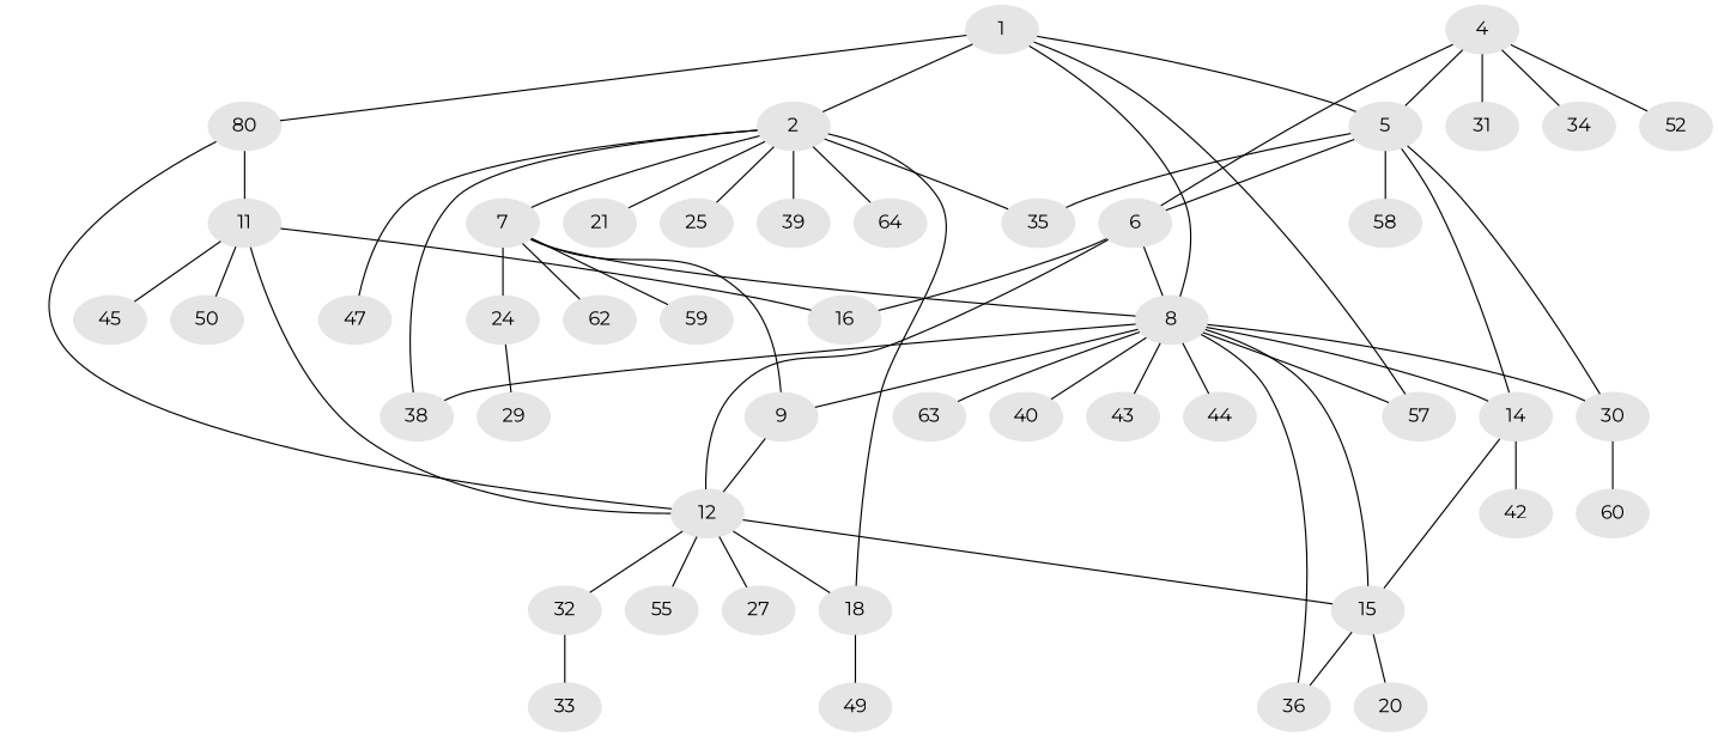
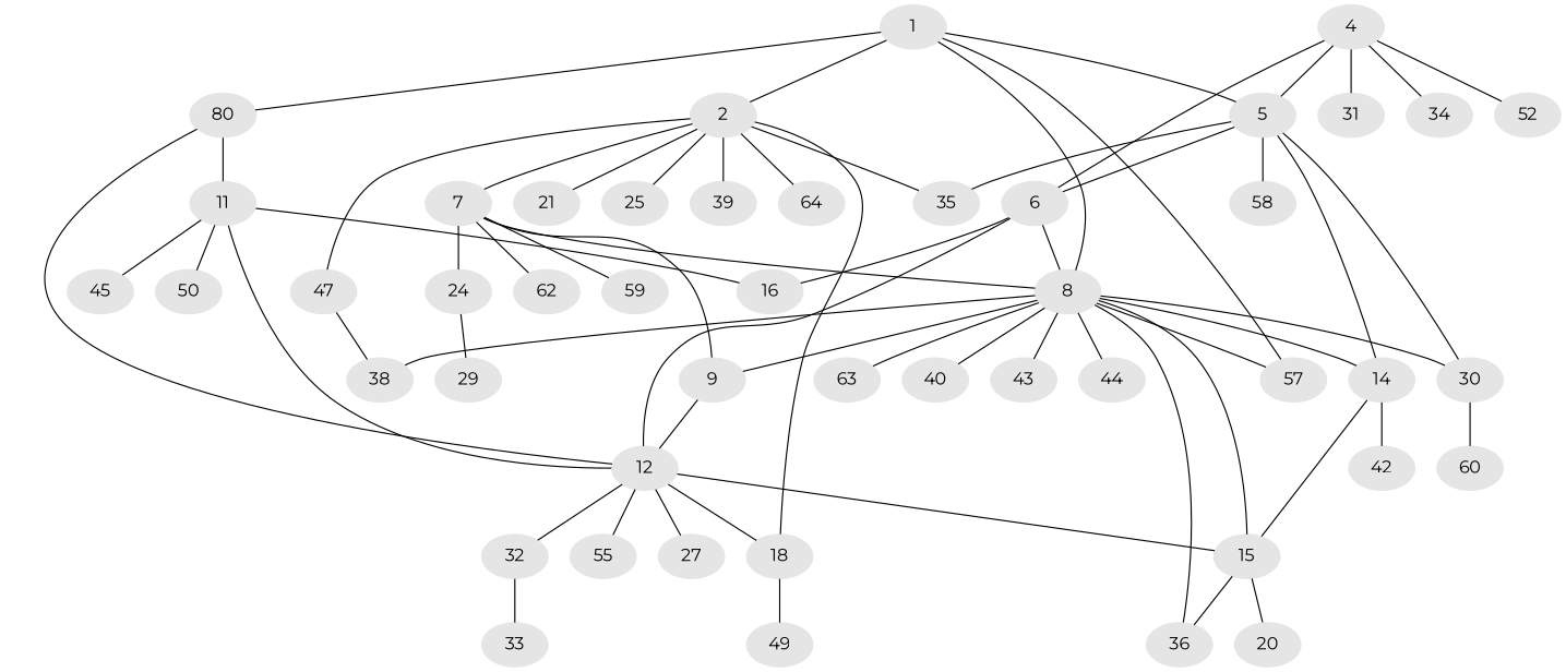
  graph {
    fontname=Montserrat
    node [color=gray90 fontname=Montserrat style=filled]
    edge [fontname=Montserrat]
    2 [super="+3"]
    7 [super="+19"]
    18 [super="+22"]
    21 [super="+23"]
    25
    35
    38
    39 [super="+41"]
    47
    64 [super="+65"]
    1
    5 [super="+37"]
    8 [super="+13"]
    n14 [label=80]
    57
    6 [super="+28"]
    14
    30 [super="+54"]
    58
    9
    15 [super="+61"]
    36
    40 [super="+56"]
    43
    44
    63
    12 [super="+17"]
    11 [super="+46"]
    24 [super="+51"]
    59
    62
    49
    4 [super="+26"]
    31
    34
    52
    16
    42
    60
    27
    32 [super="+48"]
    55
    29 [super="+53"]
    20
    45
    50
    33
    2 -- 7
    2 -- 18
    2 -- 21
    2 -- 25
    2 -- 35
-   2 -- 38
+   47 -- 38
    2 -- 39
    2 -- 47
    2 -- 64
    7 -- 8
    7 -- 9
    7 -- 24
    7 -- 59
    7 -- 62
    18 -- 49
    1 -- 2 [weight=2]
    1 -- 5
    1 -- 8
    1 -- n14
    1 -- 57
    5 -- 35
    5 -- 6
    5 -- 14
    5 -- 30
    5 -- 58
    8 -- 38
    8 -- 57
    8 -- 14
    8 -- 30
    8 -- 9
    8 -- 15
    8 -- 36
    8 -- 40
    8 -- 43
    8 -- 44
    8 -- 63
    n14 -- 12
    n14 -- 11
    6 -- 8
    6 -- 12
    6 -- 16
    14 -- 15
    14 -- 42
    30 -- 60
    9 -- 12
    15 -- 36
    15 -- 20
    12 -- 18
    12 -- 15
    12 -- 27
    12 -- 32
    12 -- 55
    11 -- 12
    11 -- 16
    11 -- 45
    11 -- 50
    24 -- 29
    4 -- 5
    4 -- 6
    4 -- 31
    4 -- 34
    4 -- 52
    32 -- 33
  }
